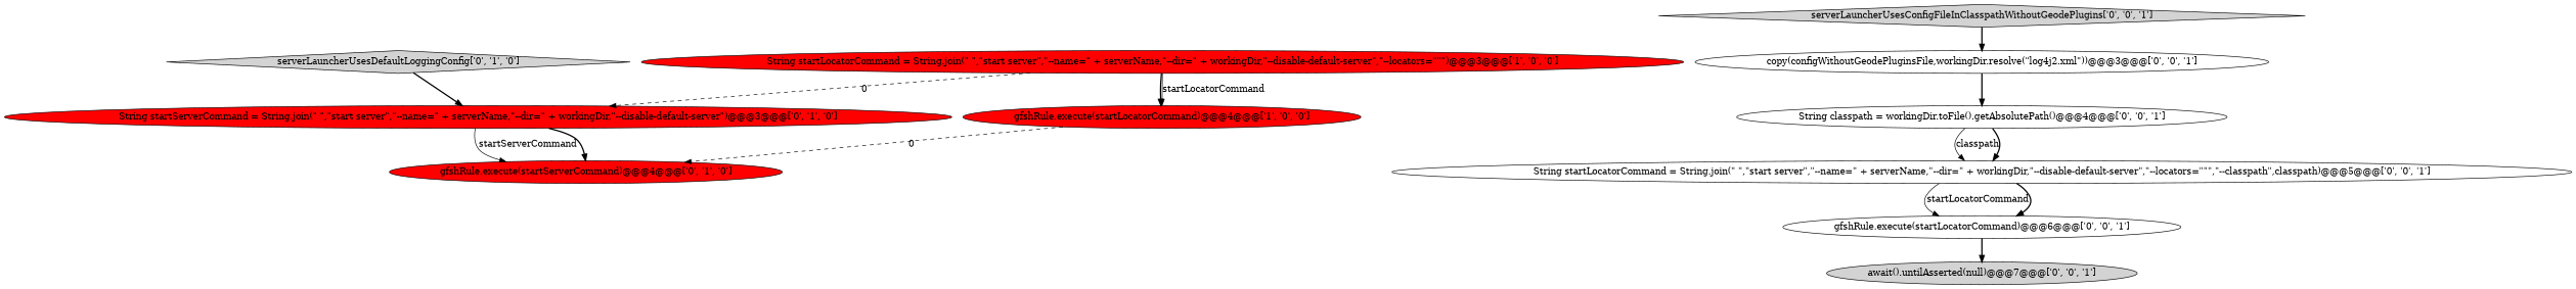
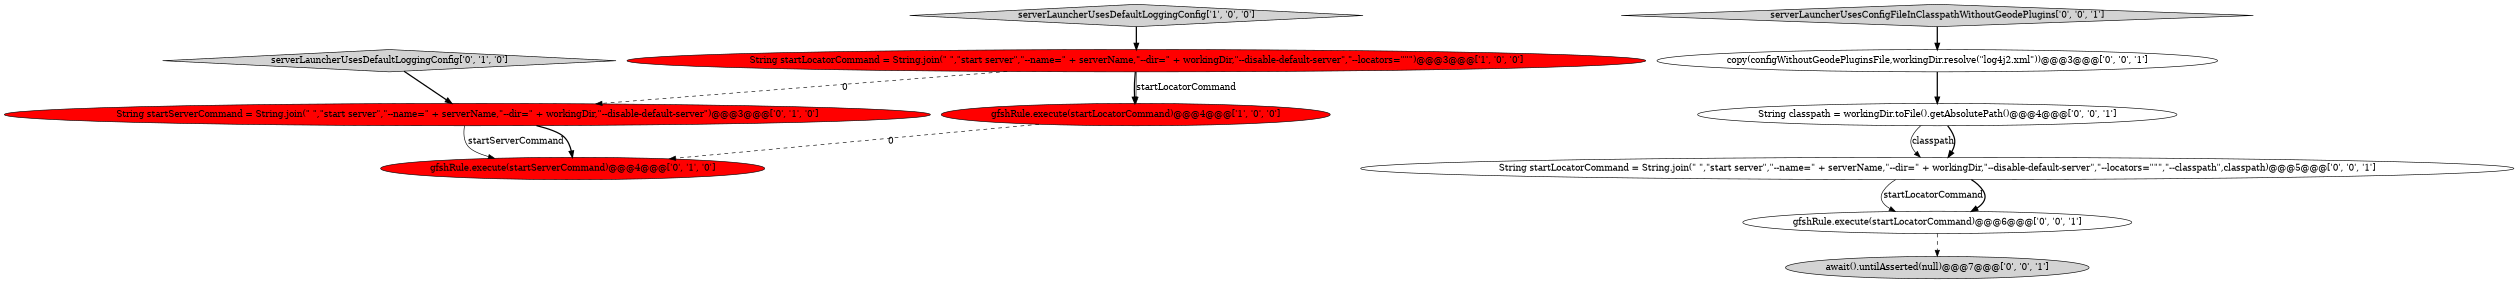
  digraph {
    node [fillcolor=red shape=ellipse style=filled]
    edge [style=bold]
    n1 [label="String startLocatorCommand = String.join(\" \",\"start server\",\"--name=\" + serverName,\"--dir=\" + workingDir,\"--disable-default-server\",\"--locators=\"\"\")@@@3@@@['1', '0', '0']"]
    n2 [label="gfshRule.execute(startLocatorCommand)@@@4@@@['1', '0', '0']"]
    n3 [label="String startServerCommand = String.join(\" \",\"start server\",\"--name=\" + serverName,\"--dir=\" + workingDir,\"--disable-default-server\")@@@3@@@['0', '1', '0']"]
    n4 [label="gfshRule.execute(startServerCommand)@@@4@@@['0', '1', '0']"]
+   n5 [fillcolor=lightgray label="serverLauncherUsesDefaultLoggingConfig['1', '0', '0']" shape=diamond]
    n6 [fillcolor=lightgray label="await().untilAsserted(null)@@@7@@@['0', '0', '1']"]
    n7 [fillcolor=lightgray label="serverLauncherUsesConfigFileInClasspathWithoutGeodePlugins['0', '0', '1']" shape=diamond]
    n8 [fillcolor=white label="copy(configWithoutGeodePluginsFile,workingDir.resolve(\"log4j2.xml\"))@@@3@@@['0', '0', '1']"]
    n9 [fillcolor=white label="String classpath = workingDir.toFile().getAbsolutePath()@@@4@@@['0', '0', '1']"]
    n10 [fillcolor=white label="String startLocatorCommand = String.join(\" \",\"start server\",\"--name=\" + serverName,\"--dir=\" + workingDir,\"--disable-default-server\",\"--locators=\"\"\",\"--classpath\",classpath)@@@5@@@['0', '0', '1']"]
    n11 [fillcolor=white label="gfshRule.execute(startLocatorCommand)@@@6@@@['0', '0', '1']"]
    n12 [fillcolor=lightgray label="serverLauncherUsesDefaultLoggingConfig['0', '1', '0']" shape=diamond]
    n1 -> n2
    n1 -> n2 [label=startLocatorCommand style=solid]
    n1 -> n3 [label=0 style=dashed]
    n2 -> n4 [label=0 style=dashed]
    n3 -> n4 [label=startServerCommand style=solid]
    n3 -> n4
+   n5 -> n1
    n7 -> n8
    n8 -> n9
    n9 -> n10 [label=classpath style=solid]
    n9 -> n10
    n10 -> n11 [label=startLocatorCommand style=solid]
    n10 -> n11
-   n11 -> n6
+   n11 -> n6 [style=dashed]
    n12 -> n3
  }
